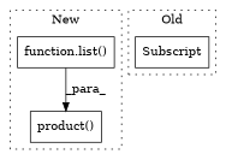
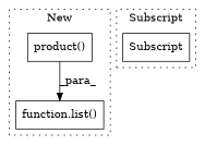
  digraph {
    node [a=75 shape=box]
    n1 [l="35,15" label="product()" s="392,539"]
    n2 [l="18,10" label="function.list()" s="374,554"]
    n3 [a=63 l="12,0" label=Subscript s="1485,0"]
    subgraph cluster_1 {
      label=New
      style=dotted
      n1
      n2
    }
    subgraph cluster_2 {
-     label=Old
+     label=Subscript
      style=dotted
      n3
    }
-   n2 -> n1 [label=_para_]
+   n1 -> n2 [label=_para_]
  }
